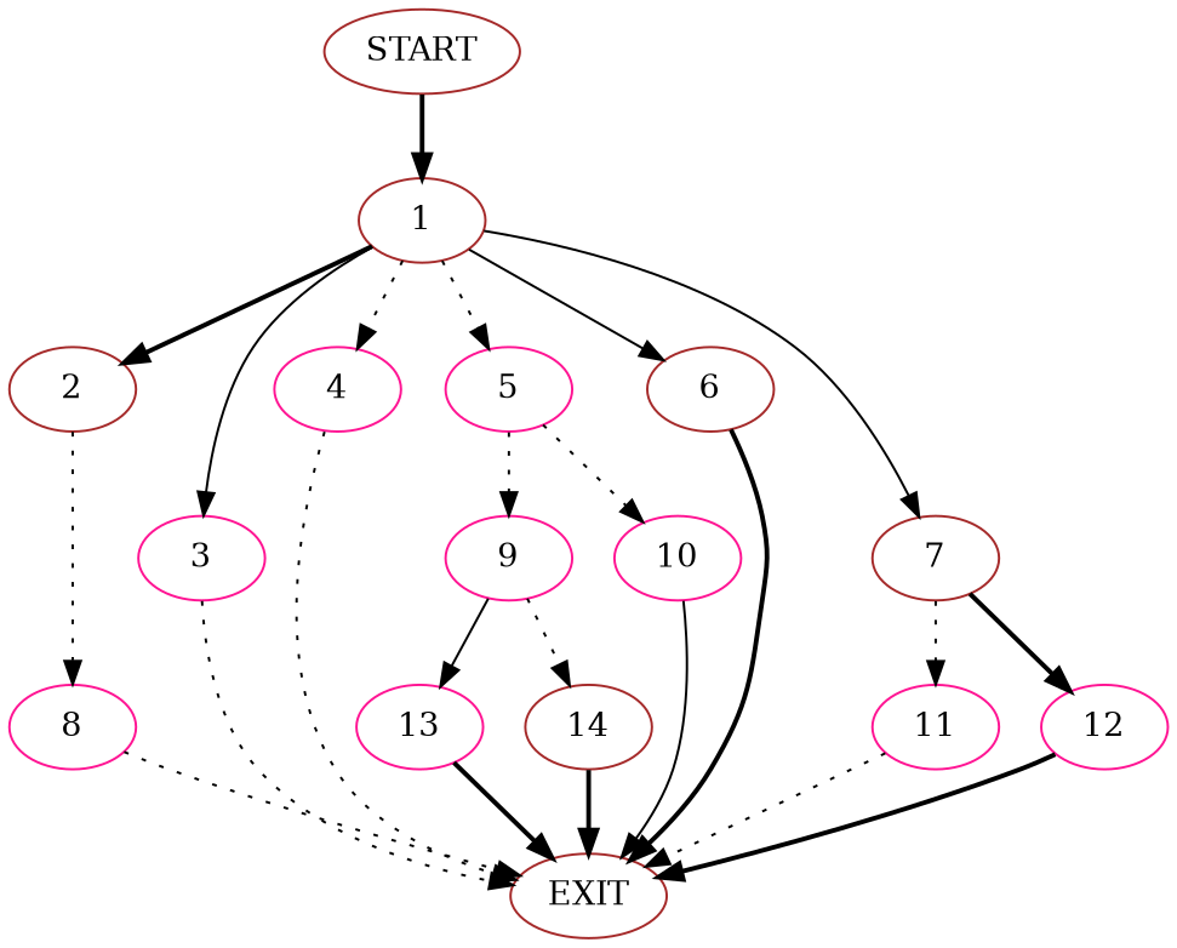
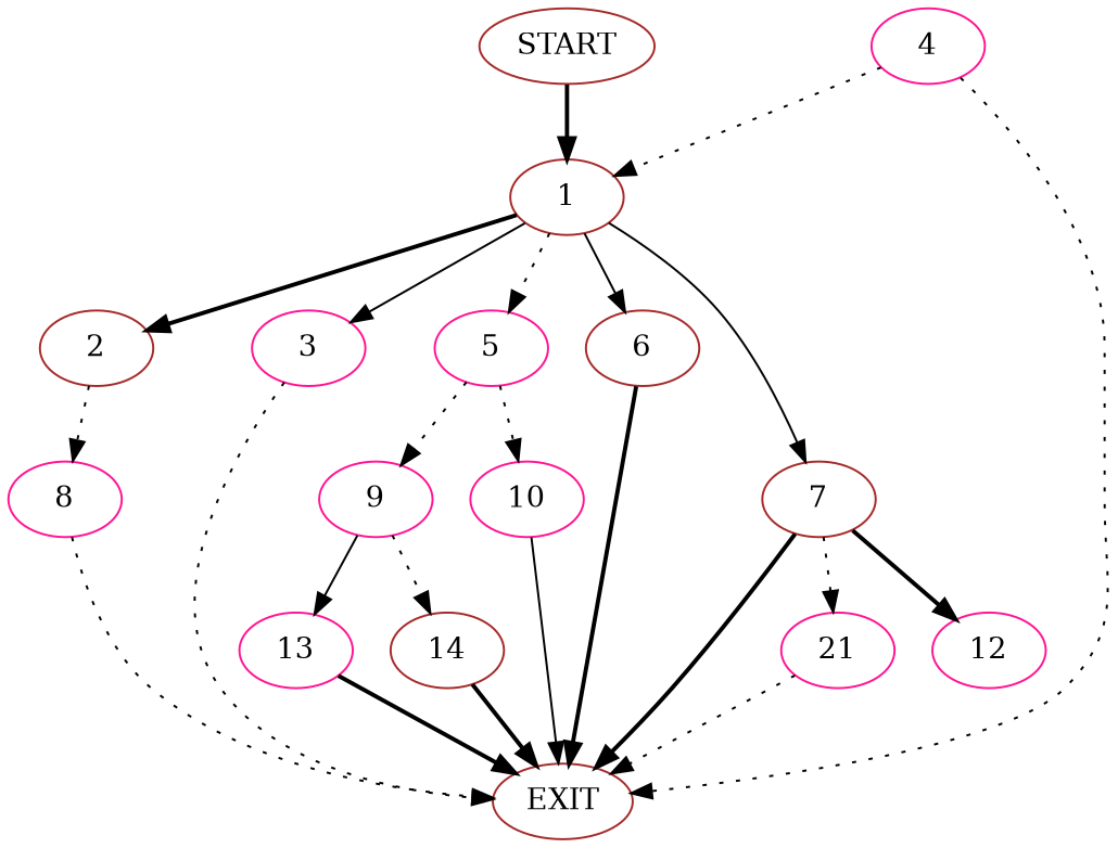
  digraph {
    node [color=deeppink]
    edge [style=dotted]
    n1 [color=brown label=START]
    1 [color=brown]
    2 [color=brown]
    3
    4
    5
    6 [color=brown]
    7 [color=brown]
    n9 [color=brown label=EXIT]
    8
    9
    10
-   11
+   11 [label=21]
    12
    13
    14 [color=brown]
    n1 -> 1 [style=bold]
    1 -> 2 [style=bold]
    1 -> 3 [style=solid]
-   1 -> 4
+   4 -> 1
    1 -> 5
    1 -> 6 [style=solid]
    1 -> 7 [style=solid]
    2 -> 8
    3 -> n9
    4 -> n9
    5 -> 9
    5 -> 10
    6 -> n9 [style=bold]
    7 -> 11
    7 -> 12 [style=bold]
    8 -> n9
    9 -> 13 [style=solid]
    9 -> 14
    10 -> n9 [style=solid]
    11 -> n9
-   12 -> n9 [style=bold]
+   7 -> n9 [style=bold]
    13 -> n9 [style=bold]
    14 -> n9 [style=bold]
  }
